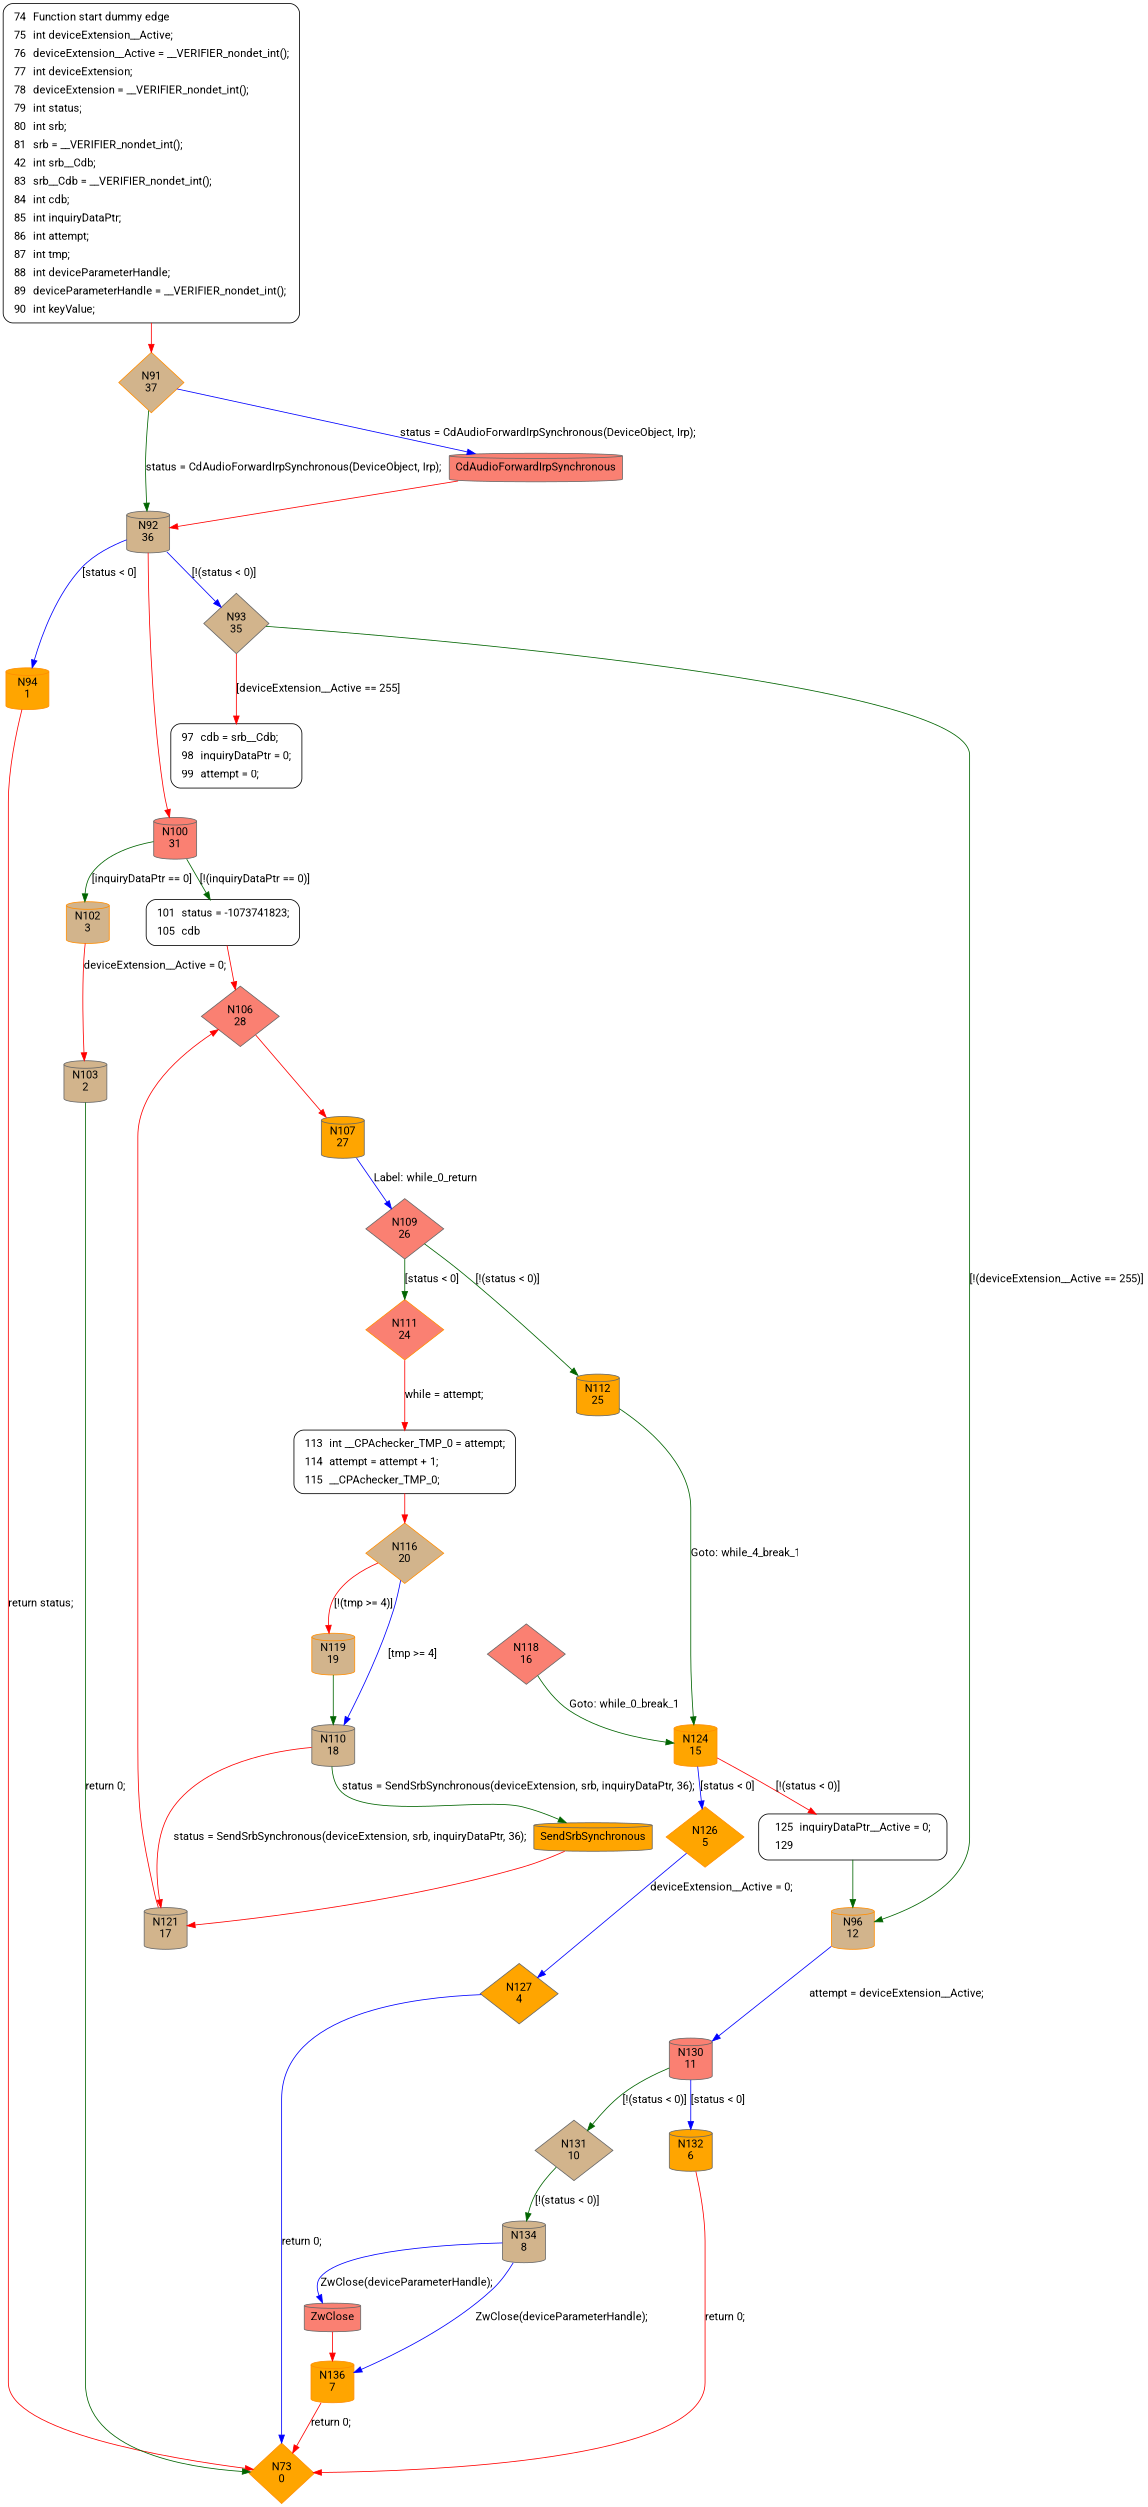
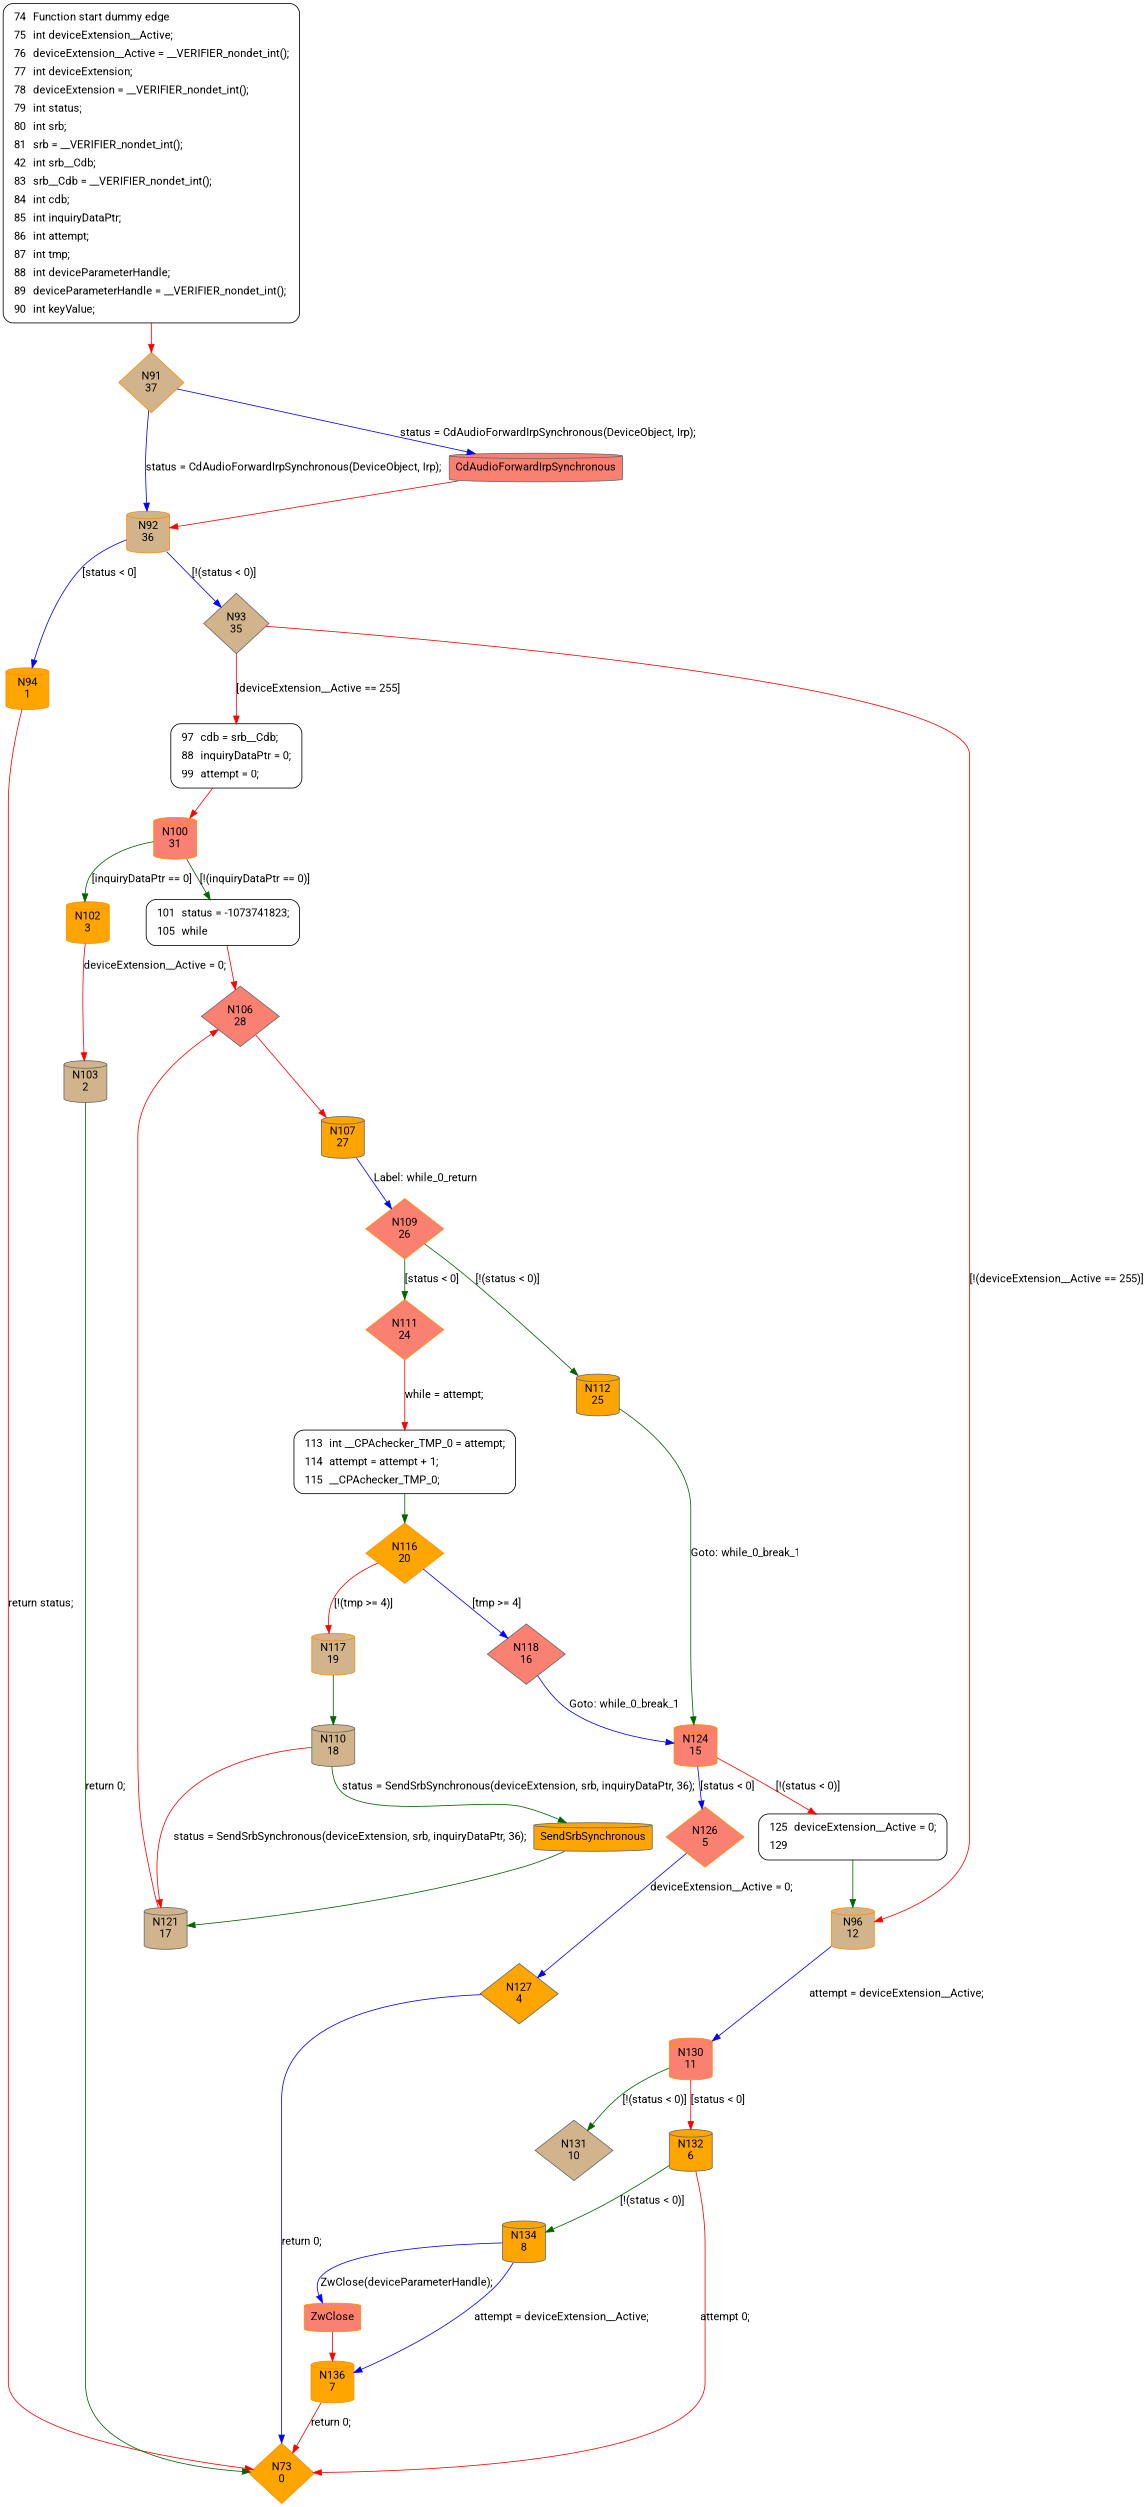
  digraph {
    fontname=Roboto
    node [color=gray40 fillcolor=orange fontname=Roboto shape=cylinder style=filled]
    edge [color=red fontname=Roboto]
    n1 [color=darkorange fillcolor=tan label="N91\n37" shape=diamond]
-   n2 [fillcolor=tan label="N92\n36"]
+   n2 [color=darkorange fillcolor=tan label="N92\n36"]
    n3 [fillcolor=salmon label=CdAudioForwardIrpSynchronous]
    n4 [color=darkorange label="N94\n1"]
    n5 [fillcolor=tan label="N93\n35" shape=diamond]
    n6 [color=darkorange label="N73\n0" shape=diamond]
-   n7 [fillcolor=white label=<<table border="0" cellborder="0" cellpadding="3" bgcolor="white"><tr><td align="right">97</td><td align="left">cdb = srb__Cdb;</td></tr><tr><td align="right">98</td><td align="left">inquiryDataPtr = 0;</td></tr><tr><td align="right">99</td><td align="left">attempt = 0;</td></tr></table>> penwidth=1 shape=Mrecord style="filled,bold" color=""]
+   n7 [fillcolor=white label=<<table border="0" cellborder="0" cellpadding="3" bgcolor="white"><tr><td align="right">97</td><td align="left">cdb = srb__Cdb;</td></tr><tr><td align="right">88</td><td align="left">inquiryDataPtr = 0;</td></tr><tr><td align="right">99</td><td align="left">attempt = 0;</td></tr></table>> penwidth=1 shape=Mrecord style="filled,bold" color=""]
    n8 [color=darkorange fillcolor=tan label="N96\n12"]
-   n9 [fillcolor=salmon label="N100\n31"]
-   n10 [fillcolor=salmon label="N130\n11"]
-   n11 [color=darkorange fillcolor=tan label="N102\n3"]
-   n12 [fillcolor=white label=<<table border="0" cellborder="0" cellpadding="3" bgcolor="white"><tr><td align="right">101</td><td align="left">status = -1073741823;</td></tr><tr><td align="right">105</td><td align="left">cdb</td></tr></table>> penwidth=1 shape=Mrecord style="filled,bold" color=""]
+   n9 [color=darkorange fillcolor=salmon label="N100\n31"]
+   n10 [color=darkorange fillcolor=salmon label="N130\n11"]
+   n11 [color=darkorange label="N102\n3"]
+   n12 [fillcolor=white label=<<table border="0" cellborder="0" cellpadding="3" bgcolor="white"><tr><td align="right">101</td><td align="left">status = -1073741823;</td></tr><tr><td align="right">105</td><td align="left">while</td></tr></table>> penwidth=1 shape=Mrecord style="filled,bold" color=""]
    n13 [label="N132\n6"]
    n14 [fillcolor=tan label="N131\n10" shape=diamond]
-   n15 [fillcolor=tan label="N134\n8"]
+   n15 [label="N134\n8"]
    n16 [color=darkorange label="N136\n7"]
-   n17 [fillcolor=salmon label=ZwClose]
+   n17 [color=darkorange fillcolor=salmon label=ZwClose]
    n18 [fillcolor=tan label="N103\n2"]
    n19 [fillcolor=salmon label="N106\n28" shape=diamond]
    n20 [label="N107\n27"]
-   n21 [fillcolor=salmon label="N109\n26" shape=diamond]
+   n21 [color=darkorange fillcolor=salmon label="N109\n26" shape=diamond]
    n22 [color=darkorange fillcolor=salmon label="N111\n24" shape=diamond]
    n23 [label="N112\n25"]
    n24 [fillcolor=white label=<<table border="0" cellborder="0" cellpadding="3" bgcolor="white"><tr><td align="right">113</td><td align="left">int __CPAchecker_TMP_0 = attempt;</td></tr><tr><td align="right">114</td><td align="left">attempt = attempt + 1;</td></tr><tr><td align="right">115</td><td align="left">__CPAchecker_TMP_0;</td></tr></table>> penwidth=1 shape=Mrecord style="filled,bold" color=""]
-   n25 [color=darkorange label="N124\n15"]
-   n26 [color=darkorange fillcolor=tan label="N116\n20" shape=diamond]
-   n27 [color=darkorange label="N126\n5" shape=diamond]
-   n28 [fillcolor=white label=<<table border="0" cellborder="0" cellpadding="3" bgcolor="white"><tr><td align="right">125</td><td align="left">inquiryDataPtr__Active = 0;</td></tr><tr><td align="right">129</td><td align="left"></td></tr></table>> penwidth=1 shape=Mrecord style="filled,bold" color=""]
+   n25 [color=darkorange fillcolor=salmon label="N124\n15"]
+   n26 [color=darkorange label="N116\n20" shape=diamond]
+   n27 [color=darkorange fillcolor=salmon label="N126\n5" shape=diamond]
+   n28 [fillcolor=white label=<<table border="0" cellborder="0" cellpadding="3" bgcolor="white"><tr><td align="right">125</td><td align="left">deviceExtension__Active = 0;</td></tr><tr><td align="right">129</td><td align="left"></td></tr></table>> penwidth=1 shape=Mrecord style="filled,bold" color=""]
    n29 [label="N127\n4" shape=diamond]
    n30 [fillcolor=salmon label="N118\n16" shape=diamond]
-   n31 [color=darkorange fillcolor=tan label="N119\n19"]
+   n31 [color=darkorange fillcolor=tan label="N117\n19"]
    n32 [fillcolor=tan label="N110\n18"]
    n33 [fillcolor=tan label="N121\n17"]
    n34 [label=SendSrbSynchronous]
    n35 [fillcolor=white label=<<table border="0" cellborder="0" cellpadding="3" bgcolor="white"><tr><td align="right">74</td><td align="left">Function start dummy edge</td></tr><tr><td align="right">75</td><td align="left">int deviceExtension__Active;</td></tr><tr><td align="right">76</td><td align="left">deviceExtension__Active = __VERIFIER_nondet_int();</td></tr><tr><td align="right">77</td><td align="left">int deviceExtension;</td></tr><tr><td align="right">78</td><td align="left">deviceExtension = __VERIFIER_nondet_int();</td></tr><tr><td align="right">79</td><td align="left">int status;</td></tr><tr><td align="right">80</td><td align="left">int srb;</td></tr><tr><td align="right">81</td><td align="left">srb = __VERIFIER_nondet_int();</td></tr><tr><td align="right">42</td><td align="left">int srb__Cdb;</td></tr><tr><td align="right">83</td><td align="left">srb__Cdb = __VERIFIER_nondet_int();</td></tr><tr><td align="right">84</td><td align="left">int cdb;</td></tr><tr><td align="right">85</td><td align="left">int inquiryDataPtr;</td></tr><tr><td align="right">86</td><td align="left">int attempt;</td></tr><tr><td align="right">87</td><td align="left">int tmp;</td></tr><tr><td align="right">88</td><td align="left">int deviceParameterHandle;</td></tr><tr><td align="right">89</td><td align="left">deviceParameterHandle = __VERIFIER_nondet_int();</td></tr><tr><td align="right">90</td><td align="left">int keyValue;</td></tr></table>> penwidth=1 shape=Mrecord style="filled,bold" color=""]
-   n1 -> n2 [color=darkgreen label="status = CdAudioForwardIrpSynchronous(DeviceObject, Irp);"]
+   n1 -> n2 [color=blue label="status = CdAudioForwardIrpSynchronous(DeviceObject, Irp);"]
    n1 -> n3 [color=blue label="status = CdAudioForwardIrpSynchronous(DeviceObject, Irp);"]
    n2 -> n4 [color=blue label="[status < 0]"]
    n2 -> n5 [color=blue label="[!(status < 0)]"]
    n3 -> n2
    n4 -> n6 [label="return status;"]
    n5 -> n7 [label="[deviceExtension__Active == 255]"]
-   n5 -> n8 [color=darkgreen label="[!(deviceExtension__Active == 255)]"]
-   n2 -> n9
+   n5 -> n8 [label="[!(deviceExtension__Active == 255)]"]
+   n7 -> n9
    n8 -> n10 [color=blue label="attempt = deviceExtension__Active;"]
    n9 -> n11 [color=darkgreen label="[inquiryDataPtr == 0]"]
    n9 -> n12 [color=darkgreen label="[!(inquiryDataPtr == 0)]"]
-   n10 -> n13 [color=blue label="[status < 0]"]
+   n10 -> n13 [label="[status < 0]"]
    n10 -> n14 [color=darkgreen label="[!(status < 0)]"]
    n11 -> n18 [label="deviceExtension__Active = 0;"]
    n12 -> n19
-   n13 -> n6 [label="return 0;"]
-   n14 -> n15 [color=darkgreen label="[!(status < 0)]"]
-   n15 -> n16 [color=blue label="ZwClose(deviceParameterHandle);"]
+   n13 -> n6 [label="attempt 0;"]
+   n13 -> n15 [color=darkgreen label="[!(status < 0)]"]
+   n15 -> n16 [color=blue label="attempt = deviceExtension__Active;"]
    n15 -> n17 [color=blue label="ZwClose(deviceParameterHandle);"]
    n16 -> n6 [label="return 0;"]
    n17 -> n16
    n18 -> n6 [color=darkgreen label="return 0;"]
    n19 -> n20
    n20 -> n21 [color=blue label="Label: while_0_return"]
    n21 -> n22 [color=darkgreen label="[status < 0]"]
    n21 -> n23 [color=darkgreen label="[!(status < 0)]"]
    n22 -> n24 [label="while = attempt;"]
-   n23 -> n25 [color=darkgreen label="Goto: while_4_break_1"]
-   n24 -> n26
+   n23 -> n25 [color=darkgreen label="Goto: while_0_break_1"]
+   n24 -> n26 [color=darkgreen]
    n25 -> n27 [color=blue label="[status < 0]"]
    n25 -> n28 [label="[!(status < 0)]"]
-   n26 -> n32 [color=blue label="[tmp >= 4]"]
+   n26 -> n30 [color=blue label="[tmp >= 4]"]
    n26 -> n31 [label="[!(tmp >= 4)]"]
    n27 -> n29 [color=blue label="deviceExtension__Active = 0;"]
    n28 -> n8 [color=darkgreen]
    n29 -> n6 [color=blue label="return 0;"]
-   n30 -> n25 [color=darkgreen label="Goto: while_0_break_1"]
+   n30 -> n25 [color=blue label="Goto: while_0_break_1"]
    n31 -> n32 [color=darkgreen]
    n32 -> n33 [label="status = SendSrbSynchronous(deviceExtension, srb, inquiryDataPtr, 36);"]
    n32 -> n34 [color=darkgreen label="status = SendSrbSynchronous(deviceExtension, srb, inquiryDataPtr, 36);"]
    n33 -> n19
-   n34 -> n33
+   n34 -> n33 [color=darkgreen]
    n35 -> n1
  }
